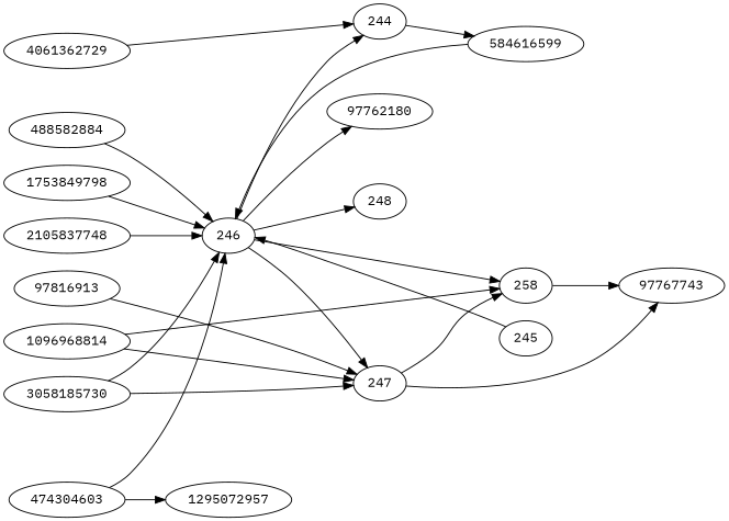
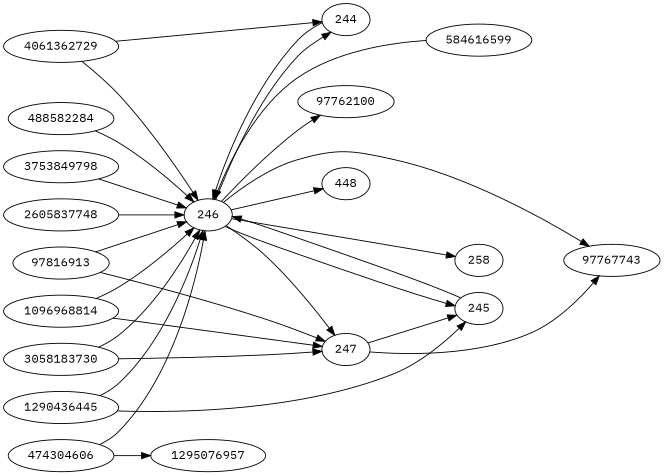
  strict digraph {
    fontname="IBM Plex Mono"
    rankdir=LR
    node [fontname="IBM Plex Mono"]
    edge [fontname="IBM Plex Mono"]
-   488582884
+   488582884 [label=488582284]
    246
    244
    245
    247
-   248
+   248 [label=448]
    258
-   97762100 [label=97762180]
+   97762100
    97767743
-   1753849798
+   1753849798 [label=3753849798]
    4061362729
+   1290436445
    1096968814
    97816913
-   3058183730 [label=3058185730]
-   2105837748
+   3058183730
+   2105837748 [label=2605837748]
    584616599
-   474304606 [label=474304603]
-   1295076957 [label=1295072957]
+   474304606
+   1295076957
    488582884 -> 246
    246 -> 244
+   246 -> 245
    246 -> 247
    246 -> 248
    246 -> 258
    246 -> 97762100
-   258 -> 97767743
-   244 -> 584616599
+   246 -> 97767743
+   244 -> 246
    245 -> 246
-   247 -> 258
+   247 -> 245
    247 -> 97767743
    1753849798 -> 246
+   4061362729 -> 246
    4061362729 -> 244
-   1096968814 -> 258
+   1290436445 -> 246
+   1290436445 -> 245
+   1096968814 -> 246
    1096968814 -> 247
+   97816913 -> 246
    97816913 -> 247
    3058183730 -> 246
    3058183730 -> 247
    2105837748 -> 246
    584616599 -> 246
    474304606 -> 246
    474304606 -> 1295076957
  }
